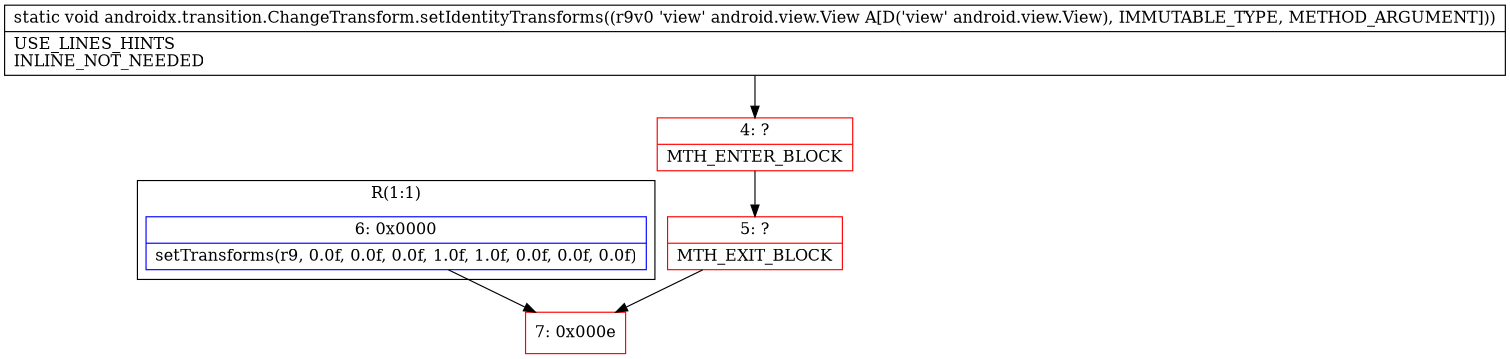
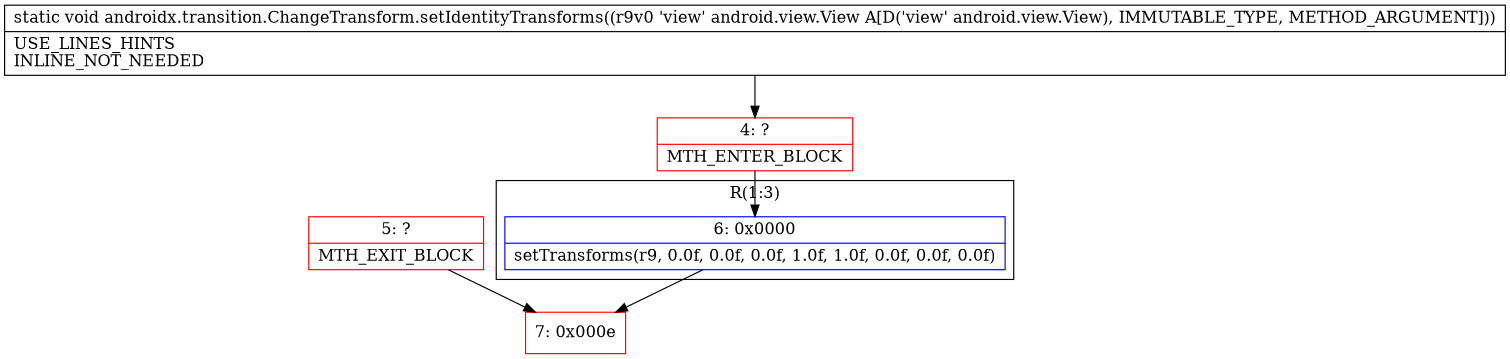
  digraph {
    node [color=red shape=record]
    n1 [color=blue label="{6\:\ 0x0000|setTransforms(r9, 0.0f, 0.0f, 0.0f, 1.0f, 1.0f, 0.0f, 0.0f, 0.0f)\l}"]
    n2 [label="{7\:\ 0x000e}"]
    n3 [label="{4\:\ ?|MTH_ENTER_BLOCK\l}"]
    n4 [label="{5\:\ ?|MTH_EXIT_BLOCK\l}"]
    n5 [label="{static void androidx.transition.ChangeTransform.setIdentityTransforms((r9v0 'view' android.view.View A[D('view' android.view.View), IMMUTABLE_TYPE, METHOD_ARGUMENT]))  | USE_LINES_HINTS\lINLINE_NOT_NEEDED\l}" color=""]
    subgraph cluster_1 {
-     label="R(1:1)"
+     label="R(1:3)"
      n1
    }
    n1 -> n2
-   n3 -> n4
+   n3 -> n1
    n4 -> n2
    n5 -> n3
  }
